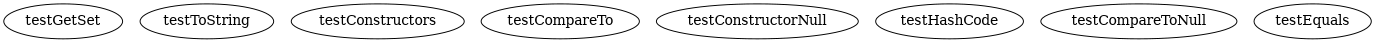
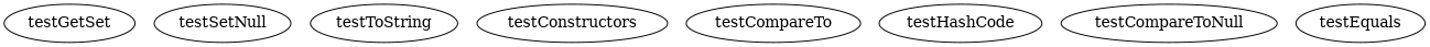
  digraph {
    testGetSet
+   testSetNull
    testToString
    testConstructors
    testCompareTo
-   testConstructorNull
    testHashCode
    testCompareToNull
    testEquals
  }
